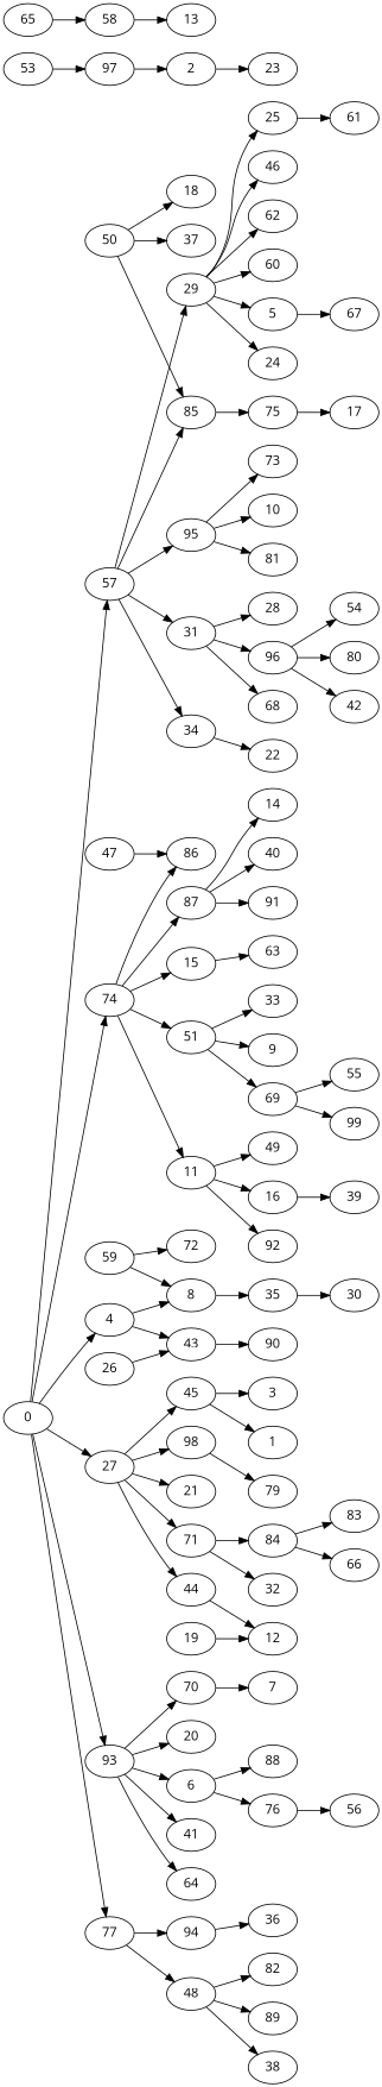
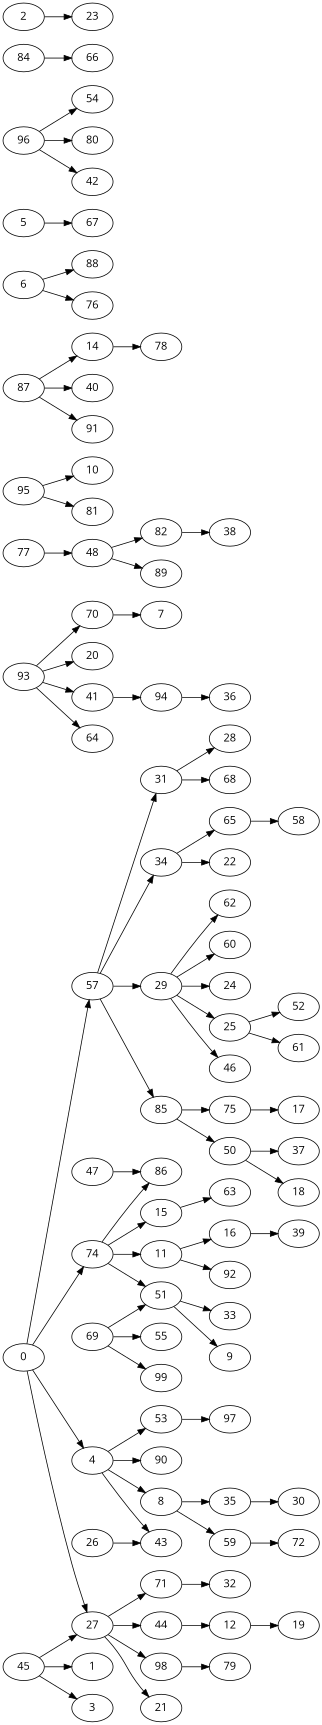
  digraph {
    fontname="Open Sans"
    rankdir=LR
    node [fontname="Open Sans"]
    edge [fontname="Open Sans"]
    n1 [label=0]
    n2 [label=57]
    n3 [label=74]
    n4 [label=4]
    n5 [label=27]
    n6 [label=93]
    n7 [label=77]
    n8 [label=29]
    n9 [label=85]
    n10 [label=95]
    n11 [label=31]
    n12 [label=34]
    n13 [label=86]
    n14 [label=87]
    n15 [label=15]
    n16 [label=51]
    n17 [label=11]
    n18 [label=53]
    n19 [label=90]
    n20 [label=8]
    n21 [label=43]
    n22 [label=45]
    n23 [label=98]
    n24 [label=21]
    n25 [label=71]
    n26 [label=44]
    n27 [label=70]
    n28 [label=20]
    n29 [label=6]
    n30 [label=41]
    n31 [label=64]
    n32 [label=94]
    n33 [label=48]
    n34 [label=25]
    n35 [label=46]
    n36 [label=62]
    n37 [label=60]
    n38 [label=5]
    n39 [label=24]
    n40 [label=75]
    n41 [label=50]
-   n42 [label=73]
    n43 [label=10]
    n44 [label=81]
    n45 [label=28]
    n46 [label=96]
    n47 [label=68]
    n48 [label=65]
    n49 [label=22]
    n50 [label=14]
    n51 [label=40]
    n52 [label=91]
    n53 [label=63]
    n54 [label=33]
    n55 [label=9]
    n56 [label=69]
-   n57 [label=49]
    n58 [label=16]
    n59 [label=92]
    n60 [label=97]
    n61 [label=35]
    n62 [label=59]
    n63 [label=26]
    n64 [label=3]
    n65 [label=1]
    n66 [label=79]
    n67 [label=84]
    n68 [label=32]
    n69 [label=12]
    n70 [label=7]
    n71 [label=88]
    n72 [label=76]
    n73 [label=36]
    n74 [label=82]
    n75 [label=89]
    n76 [label=38]
    n77 [label=61]
+   n78 [label=52]
    n79 [label=67]
    n80 [label=17]
    n81 [label=18]
    n82 [label=37]
    n83 [label=54]
    n84 [label=80]
    n85 [label=42]
    n86 [label=58]
    n87 [label=47]
+   n88 [label=78]
    n89 [label=55]
    n90 [label=99]
    n91 [label=39]
    n92 [label=2]
    n93 [label=30]
    n94 [label=72]
-   n95 [label=83]
    n96 [label=66]
    n97 [label=19]
-   n98 [label=56]
-   n99 [label=13]
    n100 [label=23]
    n1 -> n2
    n1 -> n3
    n1 -> n4
    n1 -> n5
-   n1 -> n6
-   n1 -> n7
    n2 -> n8
    n2 -> n9
-   n2 -> n10
    n2 -> n11
    n2 -> n12
    n3 -> n13
-   n3 -> n14
    n3 -> n15
    n3 -> n16
    n3 -> n17
-   n21 -> n19
+   n4 -> n18
+   n4 -> n19
    n4 -> n20
    n4 -> n21
-   n5 -> n22
+   n22 -> n5
    n5 -> n23
    n5 -> n24
    n5 -> n25
    n5 -> n26
    n6 -> n27
    n6 -> n28
-   n6 -> n29
    n6 -> n30
    n6 -> n31
-   n7 -> n32
+   n30 -> n32
    n7 -> n33
    n8 -> n34
    n8 -> n35
    n8 -> n36
    n8 -> n37
-   n8 -> n38
    n8 -> n39
    n9 -> n40
-   n41 -> n9
-   n10 -> n42
+   n9 -> n41
    n10 -> n43
    n10 -> n44
    n11 -> n45
-   n11 -> n46
    n11 -> n47
+   n12 -> n48
    n12 -> n49
    n14 -> n50
    n14 -> n51
    n14 -> n52
    n15 -> n53
    n16 -> n54
    n16 -> n55
-   n16 -> n56
-   n17 -> n57
+   n56 -> n16
    n17 -> n58
    n17 -> n59
    n18 -> n60
    n20 -> n61
-   n62 -> n20
+   n20 -> n62
    n22 -> n64
    n22 -> n65
    n23 -> n66
-   n25 -> n67
    n25 -> n68
    n26 -> n69
    n27 -> n70
    n29 -> n71
    n29 -> n72
    n32 -> n73
    n33 -> n74
    n33 -> n75
-   n33 -> n76
+   n74 -> n76
    n34 -> n77
+   n34 -> n78
    n38 -> n79
    n40 -> n80
    n41 -> n81
    n41 -> n82
    n46 -> n83
    n46 -> n84
    n46 -> n85
    n48 -> n86
+   n50 -> n88
    n56 -> n89
    n56 -> n90
    n58 -> n91
-   n60 -> n92
    n61 -> n93
    n62 -> n94
    n63 -> n21
-   n67 -> n95
    n67 -> n96
-   n97 -> n69
-   n72 -> n98
-   n86 -> n99
+   n69 -> n97
    n87 -> n13
    n92 -> n100
  }
